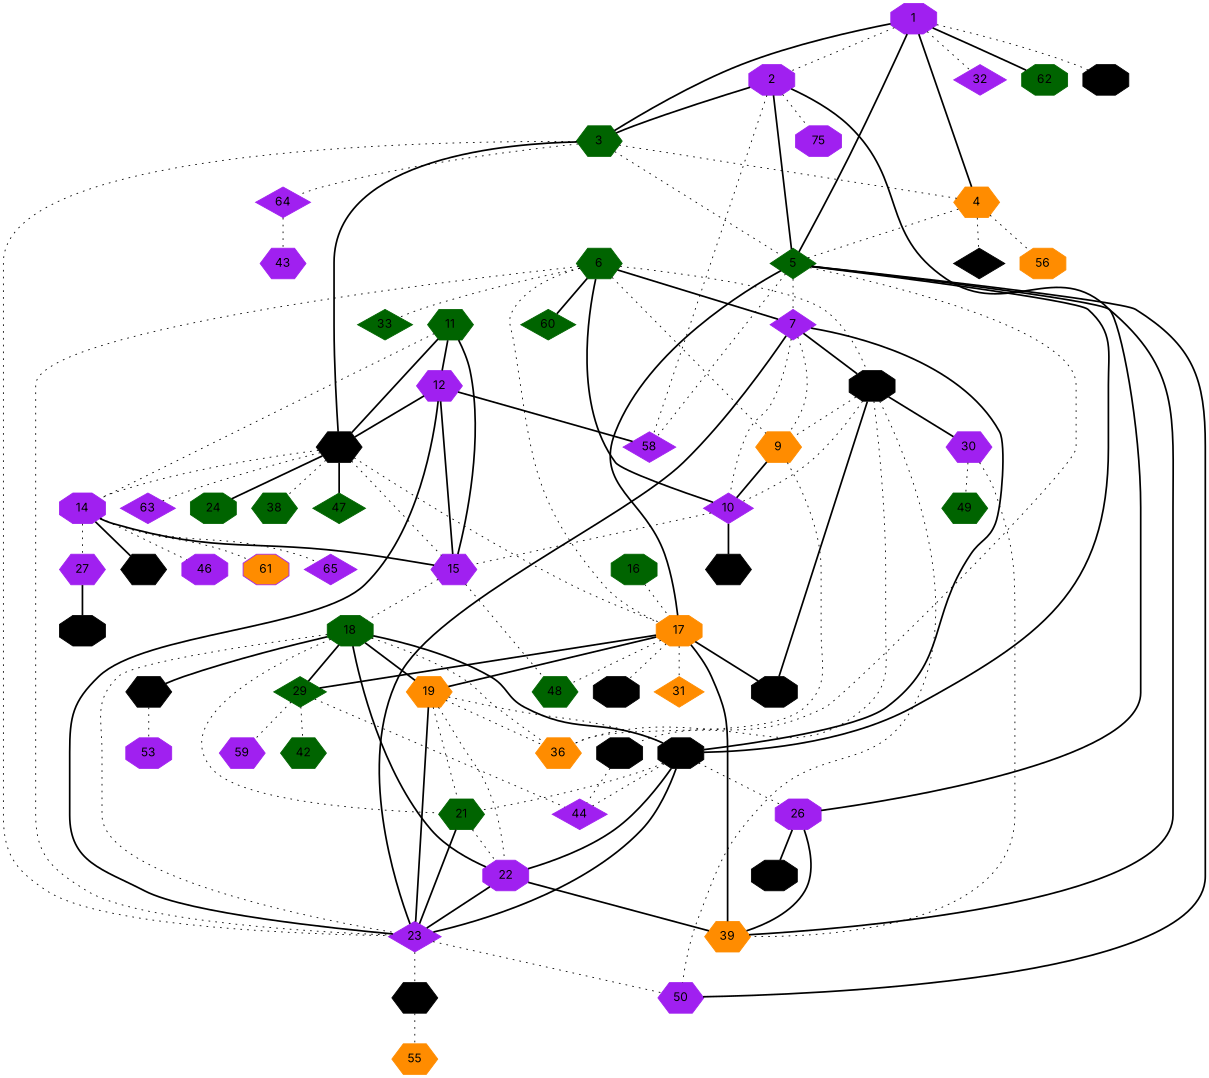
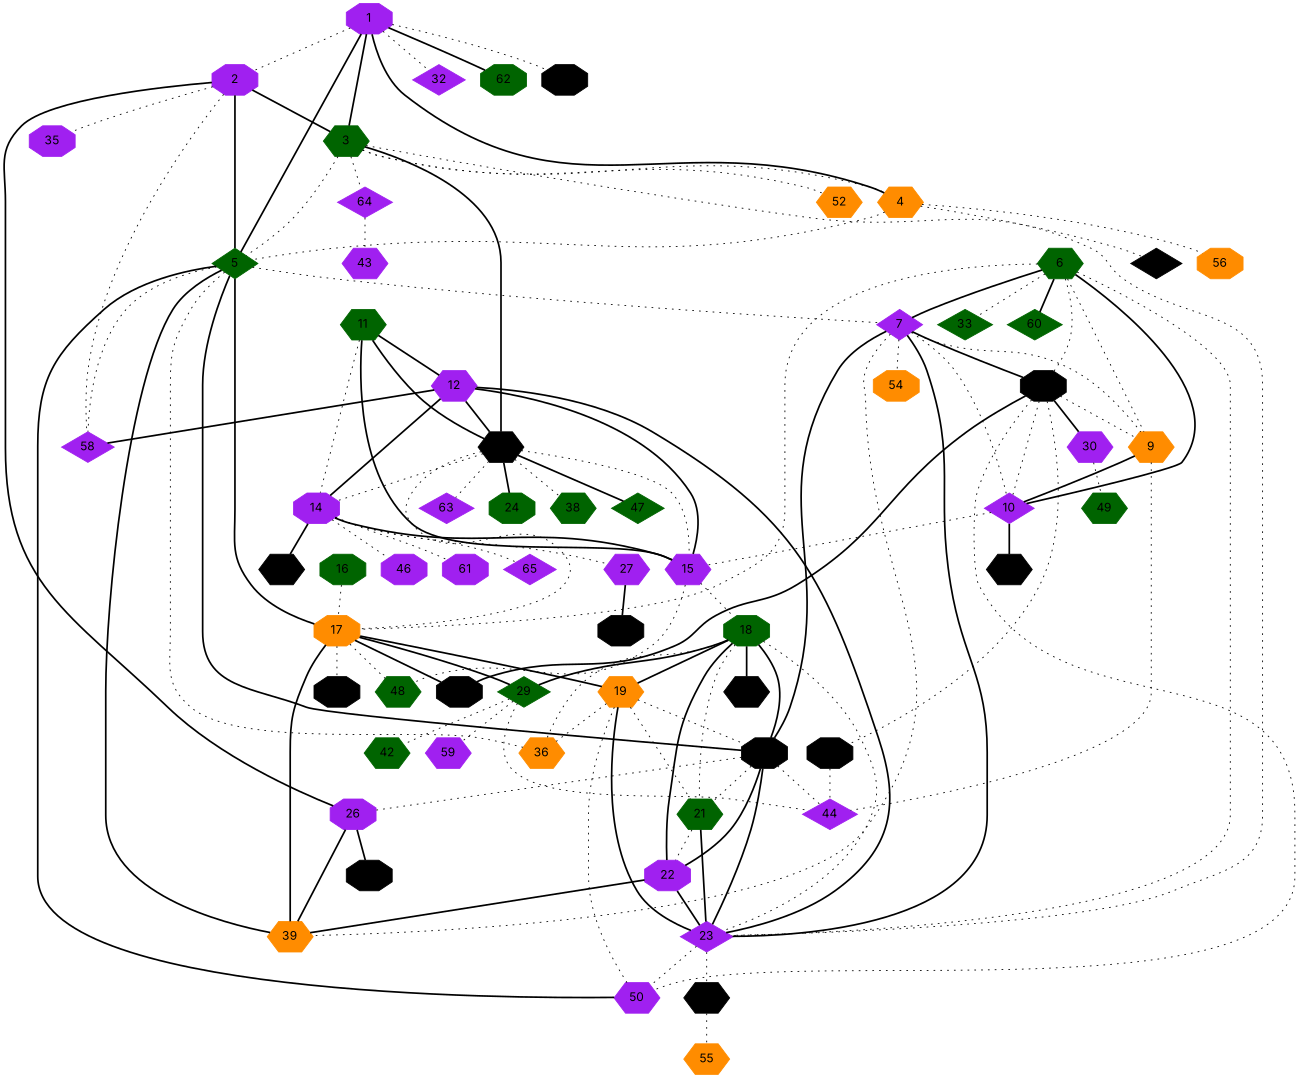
  graph {
    fontname=Inter
    node [color=purple fontname=Inter shape=hexagon style=filled]
    edge [fontname=Inter style=dotted weight=1.0]
    1 [shape=octagon]
    2 [shape=octagon]
    3 [color=darkgreen]
    4 [color=darkorange]
    5 [color=darkgreen shape=diamond]
    32 [shape=diamond]
    62 [color=darkgreen shape=octagon]
    67 [color=black shape=octagon]
    26 [shape=octagon]
-   35 [shape=octagon label=75]
+   35 [shape=octagon]
    58 [shape=diamond]
    13 [color=black]
    23 [shape=diamond]
+   52 [color=darkorange]
    64 [shape=diamond]
    56 [color=darkorange shape=octagon]
    57 [color=black shape=diamond]
    7 [shape=diamond]
    17 [color=darkorange shape=octagon]
    20 [color=black shape=octagon]
    36 [color=darkorange]
    39 [color=darkorange]
    50
    41 [color=black shape=octagon]
    15
    14 [shape=octagon]
    24 [color=darkgreen shape=octagon]
    38 [color=darkgreen]
    47 [color=darkgreen shape=diamond]
    63 [shape=diamond]
    40 [color=black]
    43
    8 [color=black shape=octagon]
    9 [color=darkorange]
    10 [shape=diamond]
+   54 [color=darkorange shape=octagon]
    34 [color=black shape=octagon]
    48 [color=darkgreen]
    19 [color=darkorange]
    29 [color=darkgreen shape=diamond]
-   31 [color=darkorange shape=diamond]
    51 [color=black shape=octagon]
    21 [color=darkgreen]
    22 [shape=octagon]
    44 [shape=diamond]
    6 [color=darkgreen]
    33 [color=darkgreen shape=diamond]
    60 [color=darkgreen shape=diamond]
    25 [color=black shape=octagon]
    30
    66 [color=black]
    49 [color=darkgreen]
    18 [color=darkgreen shape=octagon]
    11 [color=darkgreen]
    12
    27
    45 [color=black]
    46 [shape=octagon]
-   61 [shape=octagon fillcolor=darkorange]
+   61 [shape=octagon]
    65 [shape=diamond]
    28 [color=black shape=octagon]
    37 [color=black]
    16 [color=darkgreen shape=octagon]
    42 [color=darkgreen]
    59
-   53 [shape=octagon]
    55 [color=darkorange]
    1 -- 2
    1 -- 3 [style=bold]
    1 -- 4 [style=bold]
    1 -- 5 [style=bold weight=2.0]
    1 -- 32
    1 -- 62 [style=bold]
    1 -- 67
    2 -- 3 [style=bold]
    2 -- 5 [style=bold weight=4.0]
    2 -- 26 [style=bold]
    2 -- 35
    2 -- 58
    3 -- 4
    3 -- 5 [weight=2.0]
    3 -- 13 [style=bold]
    3 -- 23
+   3 -- 52
    3 -- 64
    4 -- 5 [weight=2.0]
    4 -- 56
    4 -- 57
    5 -- 58
    5 -- 7
    5 -- 17 [style=bold]
    5 -- 20 [style=bold]
    5 -- 36
    5 -- 39 [style=bold]
    5 -- 50 [style=bold]
    26 -- 39 [style=bold]
    26 -- 41 [style=bold]
    13 -- 17
    13 -- 15 [weight=2.0]
    13 -- 14
    13 -- 24 [style=bold]
    13 -- 38
    13 -- 47 [style=bold]
    13 -- 63
    23 -- 50
    23 -- 40
    64 -- 43
    7 -- 23 [style=bold]
    7 -- 20 [style=bold]
-   30 -- 39
+   7 -- 39
    7 -- 8 [style=bold]
    7 -- 9
    7 -- 10
+   7 -- 54
    17 -- 39 [style=bold weight=10.0]
    17 -- 34 [style=bold]
    17 -- 48
    17 -- 19 [style=bold]
    17 -- 29 [style=bold]
-   17 -- 31 [weight=4.0]
    17 -- 51
    20 -- 26
    20 -- 23 [style=bold]
    20 -- 21
    20 -- 22 [style=bold]
    20 -- 44
    15 -- 48
    15 -- 18
    14 -- 15 [style=bold weight=2.0]
    14 -- 27
    14 -- 45 [style=bold]
    14 -- 46
    14 -- 61
    14 -- 65
    40 -- 55
    8 -- 50
    8 -- 9
    8 -- 10
    8 -- 34 [style=bold]
    8 -- 25
    8 -- 30 [style=bold]
-   9 -- 36 [weight=3.0]
+   9 -- 44 [weight=3.0]
    9 -- 10 [style=bold]
    10 -- 15
    10 -- 66 [style=bold]
    19 -- 23 [style=bold weight=5.0]
    19 -- 20
    19 -- 36
    19 -- 21
-   19 -- 22
+   19 -- 50
    29 -- 44
    29 -- 42
    29 -- 59
    21 -- 23 [style=bold]
    21 -- 22
    22 -- 23 [style=bold]
    22 -- 39 [style=bold]
    6 -- 23
    6 -- 7 [style=bold weight=2.0]
    6 -- 17
    6 -- 8 [weight=2.0]
    6 -- 9 [weight=2.0]
    6 -- 10 [style=bold weight=2.0]
    6 -- 33
    6 -- 60 [style=bold]
    25 -- 44 [weight=2.0]
    30 -- 49
    18 -- 23
    18 -- 20 [style=bold]
    18 -- 36
    18 -- 19 [style=bold]
    18 -- 29 [style=bold]
    18 -- 21
    18 -- 22 [style=bold]
    18 -- 37 [style=bold]
    11 -- 13 [style=bold]
    11 -- 15 [style=bold weight=2.0]
    11 -- 14
    11 -- 12 [style=bold]
    12 -- 58 [style=bold]
    12 -- 13 [style=bold]
    12 -- 23 [style=bold]
    12 -- 15 [style=bold weight=2.0]
+   12 -- 14 [style=bold]
    27 -- 28 [style=bold]
-   37 -- 53
    16 -- 17 [weight=5.0]
  }
